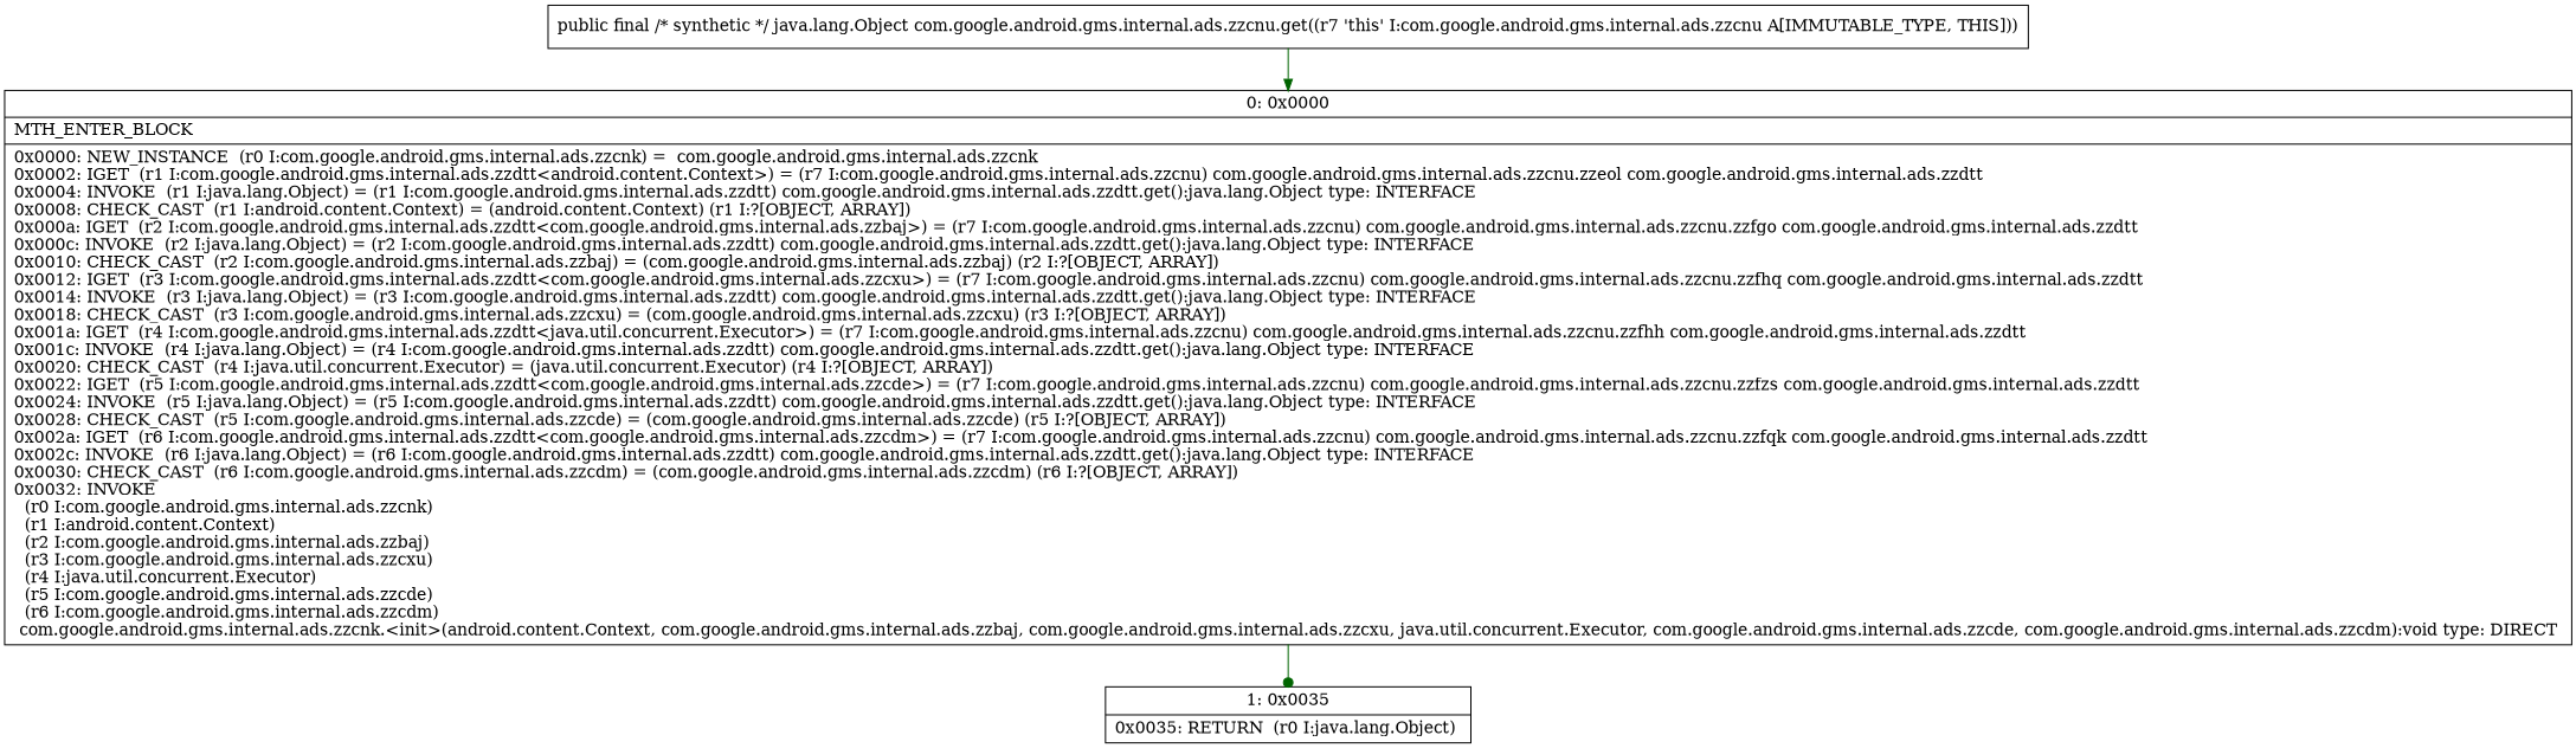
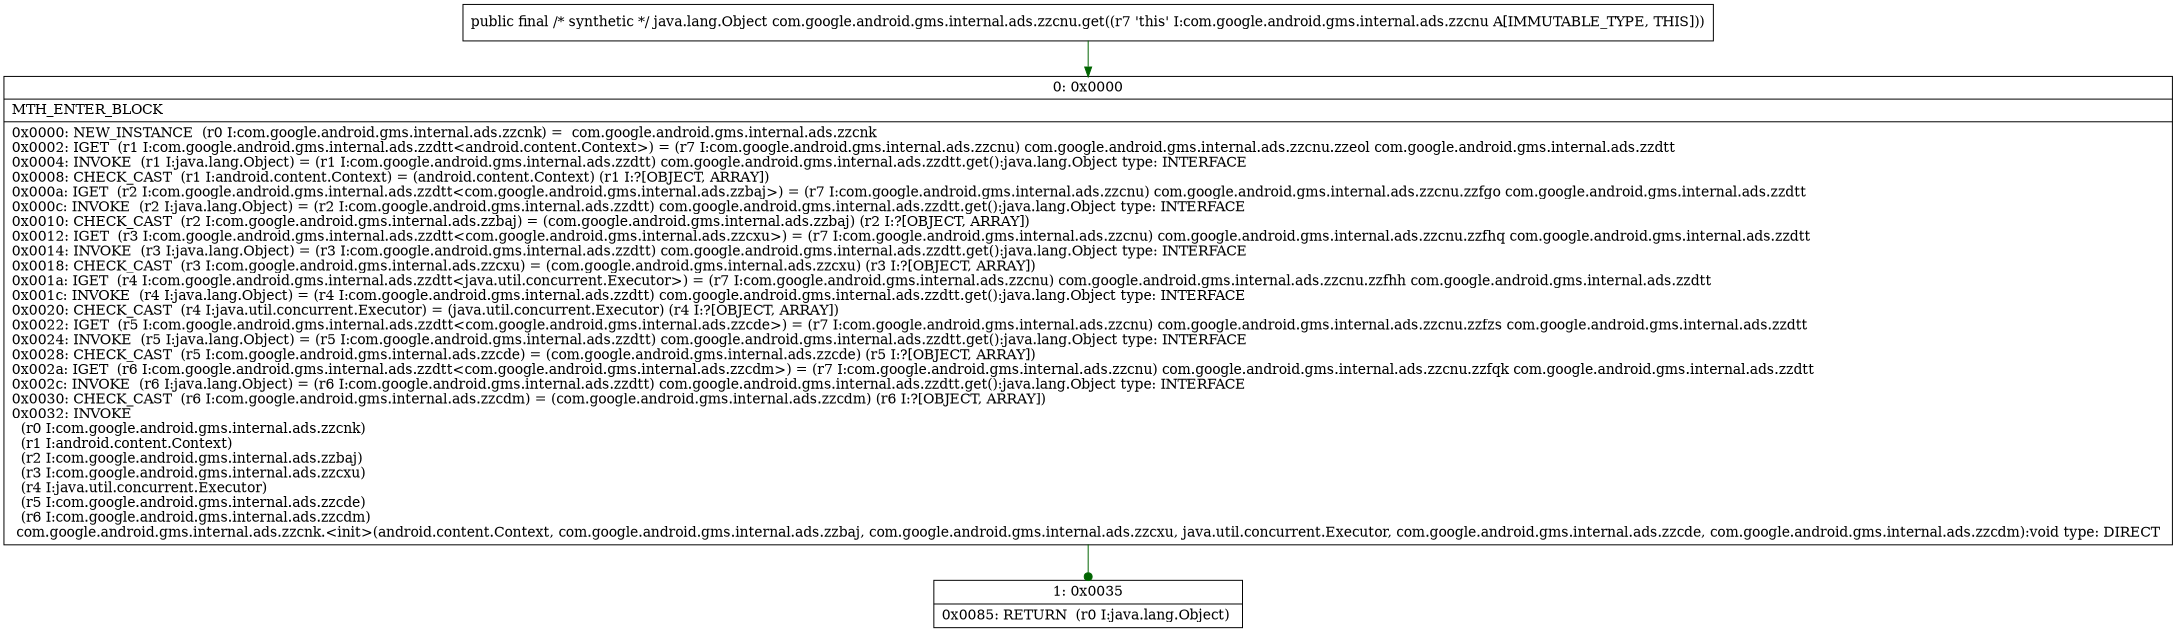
  digraph {
    node [shape=record]
    edge [color=darkgreen]
    n1 [label="{0\:\ 0x0000|MTH_ENTER_BLOCK\l|0x0000: NEW_INSTANCE  (r0 I:com.google.android.gms.internal.ads.zzcnk) =  com.google.android.gms.internal.ads.zzcnk \l0x0002: IGET  (r1 I:com.google.android.gms.internal.ads.zzdtt\<android.content.Context\>) = (r7 I:com.google.android.gms.internal.ads.zzcnu) com.google.android.gms.internal.ads.zzcnu.zzeol com.google.android.gms.internal.ads.zzdtt \l0x0004: INVOKE  (r1 I:java.lang.Object) = (r1 I:com.google.android.gms.internal.ads.zzdtt) com.google.android.gms.internal.ads.zzdtt.get():java.lang.Object type: INTERFACE \l0x0008: CHECK_CAST  (r1 I:android.content.Context) = (android.content.Context) (r1 I:?[OBJECT, ARRAY]) \l0x000a: IGET  (r2 I:com.google.android.gms.internal.ads.zzdtt\<com.google.android.gms.internal.ads.zzbaj\>) = (r7 I:com.google.android.gms.internal.ads.zzcnu) com.google.android.gms.internal.ads.zzcnu.zzfgo com.google.android.gms.internal.ads.zzdtt \l0x000c: INVOKE  (r2 I:java.lang.Object) = (r2 I:com.google.android.gms.internal.ads.zzdtt) com.google.android.gms.internal.ads.zzdtt.get():java.lang.Object type: INTERFACE \l0x0010: CHECK_CAST  (r2 I:com.google.android.gms.internal.ads.zzbaj) = (com.google.android.gms.internal.ads.zzbaj) (r2 I:?[OBJECT, ARRAY]) \l0x0012: IGET  (r3 I:com.google.android.gms.internal.ads.zzdtt\<com.google.android.gms.internal.ads.zzcxu\>) = (r7 I:com.google.android.gms.internal.ads.zzcnu) com.google.android.gms.internal.ads.zzcnu.zzfhq com.google.android.gms.internal.ads.zzdtt \l0x0014: INVOKE  (r3 I:java.lang.Object) = (r3 I:com.google.android.gms.internal.ads.zzdtt) com.google.android.gms.internal.ads.zzdtt.get():java.lang.Object type: INTERFACE \l0x0018: CHECK_CAST  (r3 I:com.google.android.gms.internal.ads.zzcxu) = (com.google.android.gms.internal.ads.zzcxu) (r3 I:?[OBJECT, ARRAY]) \l0x001a: IGET  (r4 I:com.google.android.gms.internal.ads.zzdtt\<java.util.concurrent.Executor\>) = (r7 I:com.google.android.gms.internal.ads.zzcnu) com.google.android.gms.internal.ads.zzcnu.zzfhh com.google.android.gms.internal.ads.zzdtt \l0x001c: INVOKE  (r4 I:java.lang.Object) = (r4 I:com.google.android.gms.internal.ads.zzdtt) com.google.android.gms.internal.ads.zzdtt.get():java.lang.Object type: INTERFACE \l0x0020: CHECK_CAST  (r4 I:java.util.concurrent.Executor) = (java.util.concurrent.Executor) (r4 I:?[OBJECT, ARRAY]) \l0x0022: IGET  (r5 I:com.google.android.gms.internal.ads.zzdtt\<com.google.android.gms.internal.ads.zzcde\>) = (r7 I:com.google.android.gms.internal.ads.zzcnu) com.google.android.gms.internal.ads.zzcnu.zzfzs com.google.android.gms.internal.ads.zzdtt \l0x0024: INVOKE  (r5 I:java.lang.Object) = (r5 I:com.google.android.gms.internal.ads.zzdtt) com.google.android.gms.internal.ads.zzdtt.get():java.lang.Object type: INTERFACE \l0x0028: CHECK_CAST  (r5 I:com.google.android.gms.internal.ads.zzcde) = (com.google.android.gms.internal.ads.zzcde) (r5 I:?[OBJECT, ARRAY]) \l0x002a: IGET  (r6 I:com.google.android.gms.internal.ads.zzdtt\<com.google.android.gms.internal.ads.zzcdm\>) = (r7 I:com.google.android.gms.internal.ads.zzcnu) com.google.android.gms.internal.ads.zzcnu.zzfqk com.google.android.gms.internal.ads.zzdtt \l0x002c: INVOKE  (r6 I:java.lang.Object) = (r6 I:com.google.android.gms.internal.ads.zzdtt) com.google.android.gms.internal.ads.zzdtt.get():java.lang.Object type: INTERFACE \l0x0030: CHECK_CAST  (r6 I:com.google.android.gms.internal.ads.zzcdm) = (com.google.android.gms.internal.ads.zzcdm) (r6 I:?[OBJECT, ARRAY]) \l0x0032: INVOKE  \l  (r0 I:com.google.android.gms.internal.ads.zzcnk)\l  (r1 I:android.content.Context)\l  (r2 I:com.google.android.gms.internal.ads.zzbaj)\l  (r3 I:com.google.android.gms.internal.ads.zzcxu)\l  (r4 I:java.util.concurrent.Executor)\l  (r5 I:com.google.android.gms.internal.ads.zzcde)\l  (r6 I:com.google.android.gms.internal.ads.zzcdm)\l com.google.android.gms.internal.ads.zzcnk.\<init\>(android.content.Context, com.google.android.gms.internal.ads.zzbaj, com.google.android.gms.internal.ads.zzcxu, java.util.concurrent.Executor, com.google.android.gms.internal.ads.zzcde, com.google.android.gms.internal.ads.zzcdm):void type: DIRECT \l}"]
-   n2 [label="{1\:\ 0x0035|0x0035: RETURN  (r0 I:java.lang.Object) \l}"]
+   n2 [label="{1\:\ 0x0035|0x0085: RETURN  (r0 I:java.lang.Object) \l}"]
    n3 [label="{public final \/* synthetic *\/ java.lang.Object com.google.android.gms.internal.ads.zzcnu.get((r7 'this' I:com.google.android.gms.internal.ads.zzcnu A[IMMUTABLE_TYPE, THIS])) }"]
    n1 -> n2 [arrowhead=dot]
    n3 -> n1 [arrowhead=normal]
  }
